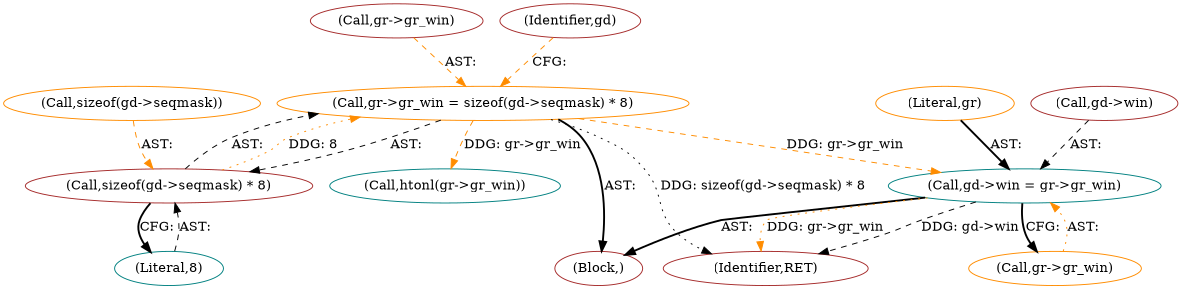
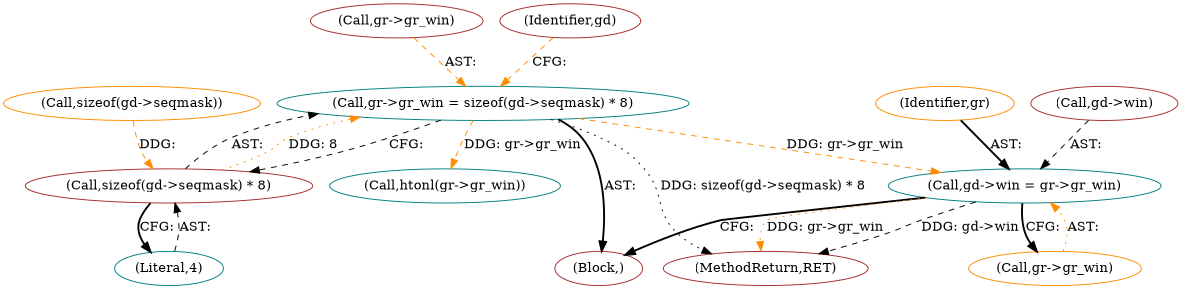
  digraph {
    node [color=brown]
    edge [color=black style=dashed]
    n1 [color=teal label="(Call,gd->win = gr->gr_win)"]
    n2 [label="(Block,)"]
-   n3 [label="(Identifier,RET)"]
+   n3 [label="(MethodReturn,RET)"]
    n4 [color=darkorange label="(Call,gr->gr_win)"]
-   n5 [color=darkorange label="(Call,gr->gr_win = sizeof(gd->seqmask) * 8)"]
+   n5 [color=teal label="(Call,gr->gr_win = sizeof(gd->seqmask) * 8)"]
    n6 [label="(Call,sizeof(gd->seqmask) * 8)"]
    n7 [color=teal label="(Call,htonl(gr->gr_win))"]
-   n8 [color=teal label="(Literal,8)"]
+   n8 [color=teal label="(Literal,4)"]
    n9 [label="(Call,gr->gr_win)"]
    n10 [color=darkorange label="(Call,sizeof(gd->seqmask))"]
-   n11 [color=darkorange label="(Literal,gr)"]
+   n11 [color=darkorange label="(Identifier,gr)"]
    n12 [label="(Call,gd->win)"]
    n13 [label="(Identifier,gd)"]
-   n1 -> n2 [label="AST: " style=bold]
+   n1 -> n2 [label="CFG: " style=bold]
    n1 -> n3 [color=darkorange label="DDG: gr->gr_win" style=dotted]
    n1 -> n3 [label="DDG: gd->win"]
    n1 -> n4 [label="CFG: " style=bold]
    n4 -> n1 [color=darkorange label="AST: " style=dotted]
    n5 -> n1 [color=darkorange label="DDG: gr->gr_win"]
    n5 -> n2 [label="AST: " style=bold]
    n5 -> n3 [label="DDG: sizeof(gd->seqmask) * 8" style=dotted]
-   n5 -> n6 [label="AST: "]
+   n5 -> n6 [label="CFG: "]
    n5 -> n7 [color=darkorange label="DDG: gr->gr_win"]
    n6 -> n5 [label="AST: "]
    n6 -> n5 [color=darkorange label="DDG: 8" style=dotted]
    n6 -> n8 [label="CFG: " style=bold]
    n8 -> n6 [label="AST: "]
    n9 -> n5 [color=darkorange label="AST: "]
-   n10 -> n6 [color=darkorange label="AST: "]
+   n10 -> n6 [color=darkorange label="DDG: "]
    n11 -> n1 [label="AST: " style=bold]
    n12 -> n1 [label="AST: "]
    n13 -> n5 [color=darkorange label="CFG: "]
  }
